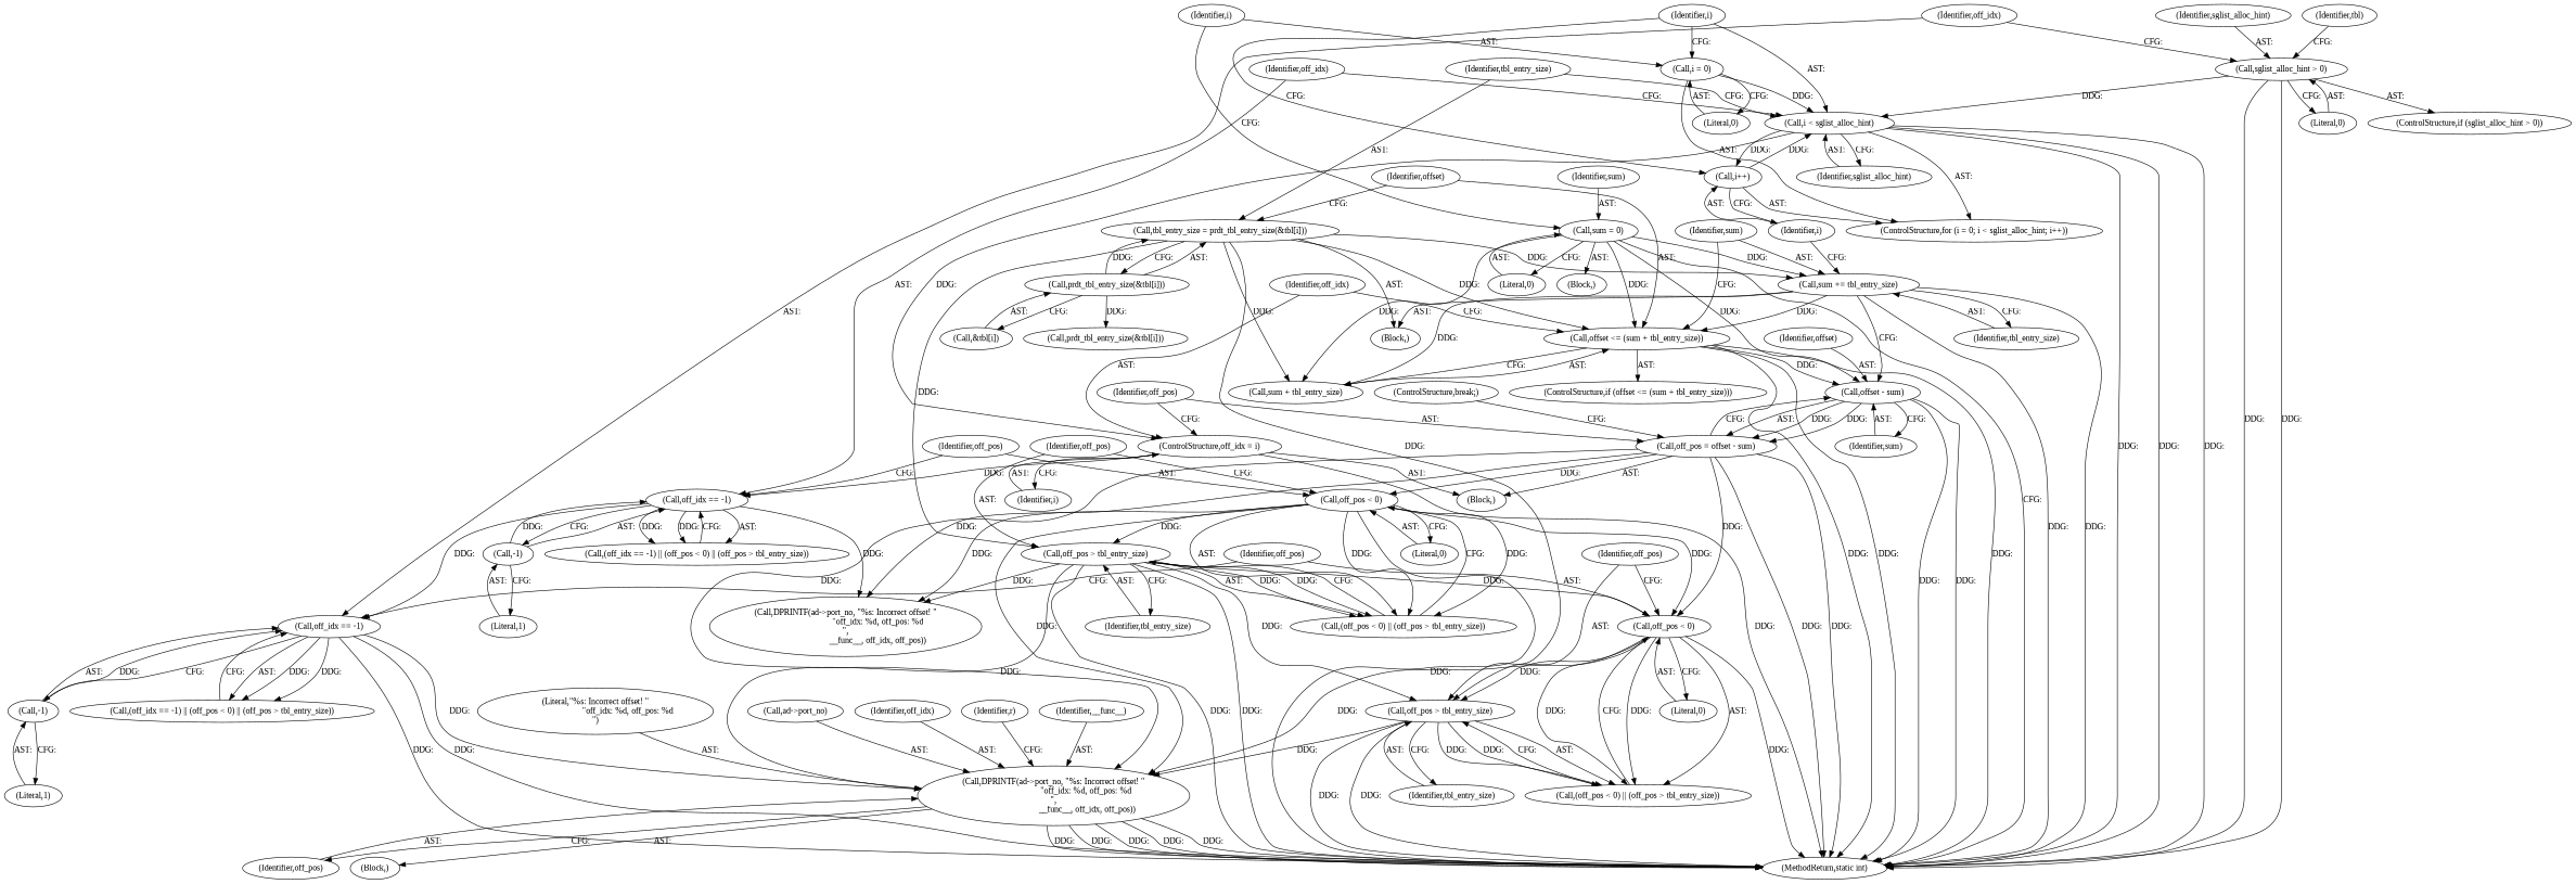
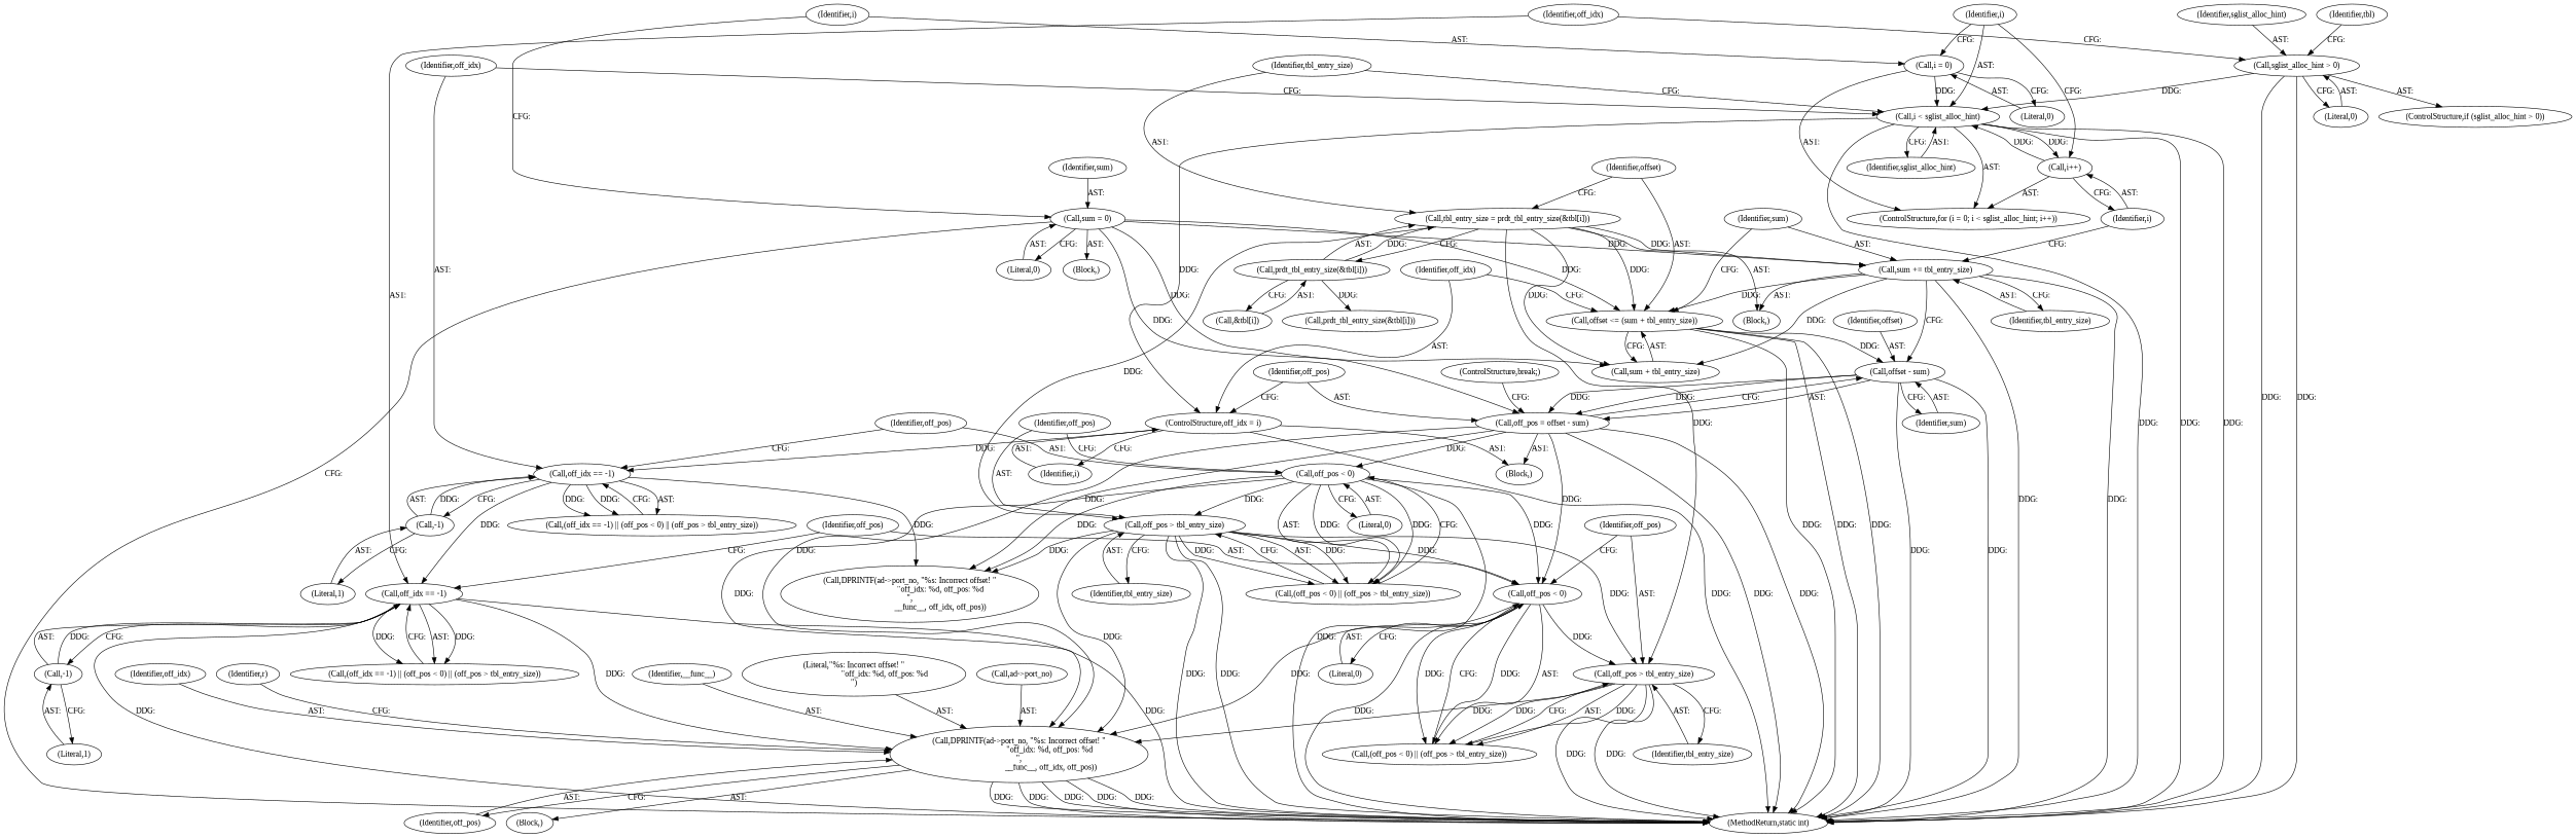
  digraph {
    fontname="Liberation Serif"
    node [fontname="Liberation Serif"]
    edge [fontname="Liberation Serif"]
    n1 [label="(Call,DPRINTF(ad->port_no, \"%s: Incorrect offset! \"\n                            \"off_idx: %d, off_pos: %d\n\",\n                             __func__, off_idx, off_pos))"]
    n2 [label="(Identifier,off_pos)"]
    n3 [label="(Block,)"]
    n4 [label="(MethodReturn,static int)"]
    n5 [label="(Call,off_idx == -1)"]
    n6 [label="(Call,-1)"]
    n7 [label="(Call,(off_idx == -1) || (off_pos < 0) || (off_pos > tbl_entry_size))"]
    n8 [label="(Literal,1)"]
    n9 [label="(Call,off_idx == -1)"]
    n10 [label="(Call,-1)"]
    n11 [label="(Call,DPRINTF(ad->port_no, \"%s: Incorrect offset! \"\n                            \"off_idx: %d, off_pos: %d\n\",\n                            __func__, off_idx, off_pos))"]
    n12 [label="(Call,(off_idx == -1) || (off_pos < 0) || (off_pos > tbl_entry_size))"]
    n13 [label="(Literal,1)"]
    n14 [label="(ControlStructure,off_idx = i)"]
    n15 [label="(Block,)"]
    n16 [label="(Identifier,i)"]
    n17 [label="(Call,i < sglist_alloc_hint)"]
    n18 [label="(Call,i++)"]
    n19 [label="(Identifier,sglist_alloc_hint)"]
    n20 [label="(ControlStructure,for (i = 0; i < sglist_alloc_hint; i++))"]
    n21 [label="(Identifier,i)"]
    n22 [label="(Call,i = 0)"]
    n23 [label="(Literal,0)"]
    n24 [label="(Call,sum += tbl_entry_size)"]
    n25 [label="(Call,sglist_alloc_hint > 0)"]
    n26 [label="(Literal,0)"]
    n27 [label="(ControlStructure,if (sglist_alloc_hint > 0))"]
    n28 [label="(Call,off_pos < 0)"]
    n29 [label="(Call,off_pos > tbl_entry_size)"]
    n30 [label="(Literal,0)"]
    n31 [label="(Call,(off_pos < 0) || (off_pos > tbl_entry_size))"]
    n32 [label="(Identifier,tbl_entry_size)"]
    n33 [label="(Call,off_pos < 0)"]
    n34 [label="(Call,off_pos > tbl_entry_size)"]
    n35 [label="(Call,(off_pos < 0) || (off_pos > tbl_entry_size))"]
    n36 [label="(Literal,0)"]
    n37 [label="(Identifier,tbl_entry_size)"]
    n38 [label="(Call,off_pos = offset - sum)"]
    n39 [label="(Call,offset - sum)"]
    n40 [label="(Identifier,sum)"]
    n41 [label="(Call,offset <= (sum + tbl_entry_size))"]
    n42 [label="(Call,sum + tbl_entry_size)"]
-   n43 [label="(ControlStructure,if (offset <= (sum + tbl_entry_size)))"]
    n44 [label="(Identifier,tbl_entry_size)"]
    n45 [label="(Block,)"]
    n46 [label="(Call,tbl_entry_size = prdt_tbl_entry_size(&tbl[i]))"]
    n47 [label="(Call,prdt_tbl_entry_size(&tbl[i]))"]
    n48 [label="(Call,prdt_tbl_entry_size(&tbl[i]))"]
    n49 [label="(Call,&tbl[i])"]
    n50 [label="(Call,sum = 0)"]
    n51 [label="(Literal,0)"]
    n52 [label="(Block,)"]
    n53 [label="(ControlStructure,break;)"]
    n54 [label="(Identifier,off_idx)"]
    n55 [label="(Identifier,off_pos)"]
    n56 [label="(Identifier,off_idx)"]
    n57 [label="(Identifier,__func__)"]
    n58 [label="(Identifier,i)"]
    n59 [label="(Identifier,offset)"]
    n60 [label="(Identifier,tbl_entry_size)"]
    n61 [label="(Identifier,off_idx)"]
    n62 [label="(Identifier,sglist_alloc_hint)"]
    n63 [label="(Identifier,i)"]
    n64 [label="(Identifier,offset)"]
    n65 [label="(Identifier,off_pos)"]
    n66 [label="(Identifier,off_pos)"]
    n67 [label="(Literal,\"%s: Incorrect offset! \"\n                            \"off_idx: %d, off_pos: %d\n\")"]
    n68 [label="(Identifier,off_pos)"]
    n69 [label="(Identifier,sum)"]
    n70 [label="(Identifier,off_pos)"]
    n71 [label="(Call,ad->port_no)"]
    n72 [label="(Identifier,tbl)"]
    n73 [label="(Identifier,sum)"]
    n74 [label="(Identifier,off_idx)"]
    n75 [label="(Identifier,r)"]
    n1 -> n2 [label="CFG: "]
    n1 -> n3 [label="AST: "]
    n1 -> n4 [label="DDG: "]
    n1 -> n4 [label="DDG: "]
    n1 -> n4 [label="DDG: "]
    n1 -> n4 [label="DDG: "]
    n1 -> n4 [label="DDG: "]
    n2 -> n1 [label="AST: "]
    n5 -> n1 [label="DDG: "]
    n5 -> n4 [label="DDG: "]
    n5 -> n4 [label="DDG: "]
    n5 -> n6 [label="CFG: "]
    n5 -> n7 [label="AST: "]
    n5 -> n7 [label="DDG: "]
    n5 -> n7 [label="DDG: "]
    n6 -> n5 [label="AST: "]
    n6 -> n5 [label="DDG: "]
    n6 -> n8 [label="CFG: "]
    n7 -> n5 [label="CFG: "]
    n8 -> n6 [label="AST: "]
    n9 -> n5 [label="DDG: "]
    n9 -> n10 [label="CFG: "]
    n9 -> n11 [label="DDG: "]
    n9 -> n12 [label="AST: "]
    n9 -> n12 [label="DDG: "]
    n9 -> n12 [label="DDG: "]
    n10 -> n9 [label="AST: "]
    n10 -> n9 [label="DDG: "]
    n10 -> n13 [label="CFG: "]
    n12 -> n9 [label="CFG: "]
    n13 -> n10 [label="AST: "]
    n14 -> n4 [label="DDG: "]
    n14 -> n9 [label="DDG: "]
    n14 -> n15 [label="AST: "]
    n14 -> n16 [label="CFG: "]
    n16 -> n14 [label="AST: "]
    n17 -> n4 [label="DDG: "]
    n17 -> n4 [label="DDG: "]
    n17 -> n4 [label="DDG: "]
    n17 -> n14 [label="DDG: "]
    n17 -> n18 [label="DDG: "]
    n17 -> n19 [label="CFG: "]
    n17 -> n20 [label="AST: "]
    n18 -> n17 [label="DDG: "]
    n18 -> n20 [label="AST: "]
    n18 -> n21 [label="CFG: "]
    n19 -> n17 [label="AST: "]
    n21 -> n18 [label="AST: "]
    n21 -> n24 [label="CFG: "]
    n22 -> n17 [label="DDG: "]
    n22 -> n20 [label="AST: "]
    n22 -> n23 [label="CFG: "]
    n23 -> n22 [label="AST: "]
    n24 -> n4 [label="DDG: "]
    n24 -> n4 [label="DDG: "]
    n24 -> n39 [label="CFG: "]
    n24 -> n41 [label="DDG: "]
    n24 -> n42 [label="DDG: "]
    n24 -> n44 [label="CFG: "]
    n24 -> n45 [label="AST: "]
    n25 -> n4 [label="DDG: "]
    n25 -> n4 [label="DDG: "]
    n25 -> n17 [label="DDG: "]
    n25 -> n26 [label="CFG: "]
    n25 -> n27 [label="AST: "]
    n26 -> n25 [label="AST: "]
    n28 -> n1 [label="DDG: "]
    n28 -> n4 [label="DDG: "]
    n28 -> n29 [label="DDG: "]
    n28 -> n30 [label="CFG: "]
    n28 -> n31 [label="AST: "]
    n28 -> n31 [label="DDG: "]
    n28 -> n31 [label="DDG: "]
    n29 -> n1 [label="DDG: "]
    n29 -> n4 [label="DDG: "]
    n29 -> n4 [label="DDG: "]
    n29 -> n31 [label="AST: "]
    n29 -> n31 [label="DDG: "]
    n29 -> n31 [label="DDG: "]
    n29 -> n32 [label="CFG: "]
    n30 -> n28 [label="AST: "]
    n31 -> n28 [label="CFG: "]
    n31 -> n29 [label="CFG: "]
    n32 -> n29 [label="AST: "]
    n33 -> n1 [label="DDG: "]
    n33 -> n4 [label="DDG: "]
    n33 -> n11 [label="DDG: "]
    n33 -> n28 [label="DDG: "]
    n33 -> n34 [label="DDG: "]
    n33 -> n35 [label="AST: "]
    n33 -> n35 [label="DDG: "]
    n33 -> n35 [label="DDG: "]
    n33 -> n36 [label="CFG: "]
    n34 -> n1 [label="DDG: "]
    n34 -> n4 [label="DDG: "]
    n34 -> n4 [label="DDG: "]
    n34 -> n11 [label="DDG: "]
    n34 -> n28 [label="DDG: "]
    n34 -> n29 [label="DDG: "]
    n34 -> n35 [label="AST: "]
    n34 -> n35 [label="DDG: "]
    n34 -> n35 [label="DDG: "]
    n34 -> n37 [label="CFG: "]
    n35 -> n33 [label="CFG: "]
    n35 -> n34 [label="CFG: "]
    n36 -> n33 [label="AST: "]
    n37 -> n34 [label="AST: "]
    n38 -> n1 [label="DDG: "]
    n38 -> n4 [label="DDG: "]
    n38 -> n4 [label="DDG: "]
    n38 -> n11 [label="DDG: "]
    n38 -> n15 [label="AST: "]
    n38 -> n28 [label="DDG: "]
    n38 -> n33 [label="DDG: "]
    n38 -> n39 [label="CFG: "]
    n39 -> n4 [label="DDG: "]
    n39 -> n4 [label="DDG: "]
    n39 -> n38 [label="AST: "]
    n39 -> n38 [label="DDG: "]
    n39 -> n38 [label="DDG: "]
    n39 -> n40 [label="CFG: "]
    n40 -> n39 [label="AST: "]
    n41 -> n4 [label="DDG: "]
    n41 -> n4 [label="DDG: "]
    n41 -> n4 [label="DDG: "]
    n41 -> n39 [label="DDG: "]
    n41 -> n42 [label="CFG: "]
-   n41 -> n43 [label="AST: "]
    n42 -> n41 [label="AST: "]
    n44 -> n24 [label="AST: "]
    n46 -> n24 [label="DDG: "]
    n46 -> n29 [label="DDG: "]
    n46 -> n34 [label="DDG: "]
    n46 -> n41 [label="DDG: "]
    n46 -> n42 [label="DDG: "]
    n46 -> n45 [label="AST: "]
    n46 -> n47 [label="CFG: "]
    n47 -> n46 [label="AST: "]
    n47 -> n46 [label="DDG: "]
    n47 -> n48 [label="DDG: "]
    n47 -> n49 [label="CFG: "]
    n49 -> n47 [label="AST: "]
    n50 -> n4 [label="CFG: "]
    n50 -> n24 [label="DDG: "]
-   n50 -> n39 [label="DDG: "]
+   n50 -> n38 [label="DDG: "]
    n50 -> n41 [label="DDG: "]
    n50 -> n42 [label="DDG: "]
    n50 -> n51 [label="CFG: "]
    n50 -> n52 [label="AST: "]
    n51 -> n50 [label="AST: "]
    n53 -> n38 [label="CFG: "]
    n54 -> n5 [label="AST: "]
    n54 -> n25 [label="CFG: "]
    n55 -> n33 [label="CFG: "]
    n55 -> n34 [label="AST: "]
    n56 -> n9 [label="AST: "]
    n56 -> n17 [label="CFG: "]
    n57 -> n1 [label="AST: "]
    n58 -> n22 [label="AST: "]
    n58 -> n50 [label="CFG: "]
    n59 -> n41 [label="AST: "]
    n59 -> n46 [label="CFG: "]
    n60 -> n17 [label="CFG: "]
    n60 -> n46 [label="AST: "]
    n61 -> n14 [label="AST: "]
    n61 -> n41 [label="CFG: "]
    n62 -> n25 [label="AST: "]
    n63 -> n17 [label="AST: "]
    n63 -> n18 [label="CFG: "]
    n63 -> n22 [label="CFG: "]
    n64 -> n39 [label="AST: "]
    n65 -> n5 [label="CFG: "]
    n65 -> n28 [label="AST: "]
    n66 -> n28 [label="CFG: "]
    n66 -> n29 [label="AST: "]
    n67 -> n1 [label="AST: "]
    n68 -> n14 [label="CFG: "]
    n68 -> n38 [label="AST: "]
    n69 -> n24 [label="AST: "]
    n69 -> n41 [label="CFG: "]
    n70 -> n9 [label="CFG: "]
    n70 -> n33 [label="AST: "]
    n71 -> n1 [label="AST: "]
    n72 -> n25 [label="CFG: "]
    n73 -> n50 [label="AST: "]
    n74 -> n1 [label="AST: "]
    n75 -> n1 [label="CFG: "]
  }
